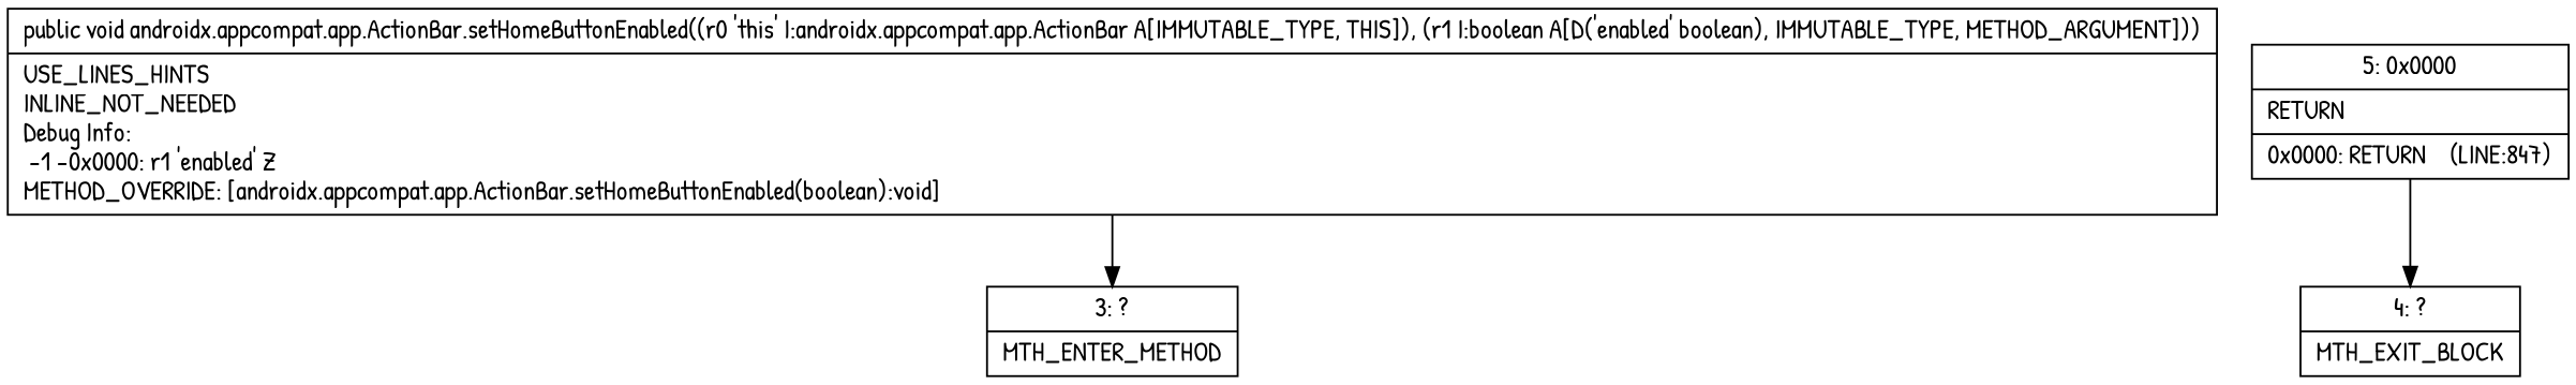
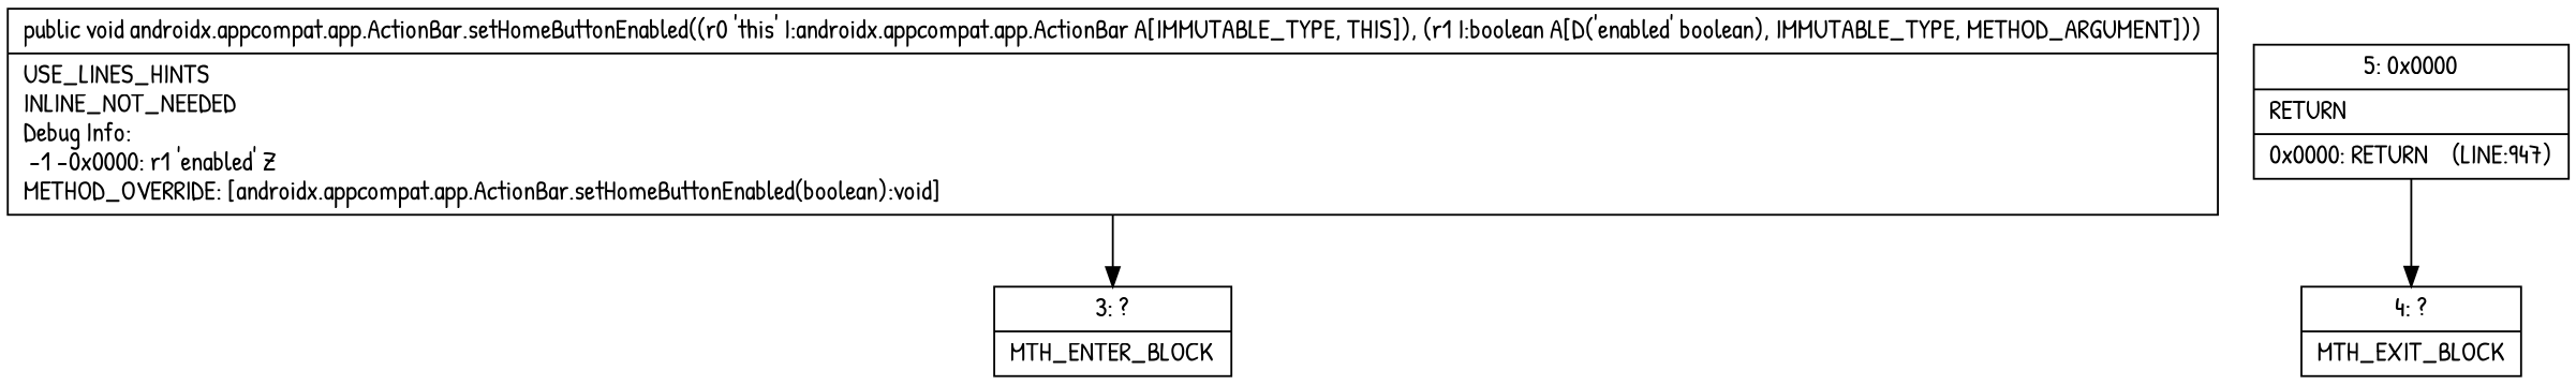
  digraph {
    fontname="Patrick Hand"
    node [fontname="Patrick Hand" shape=record]
    edge [fontname="Patrick Hand"]
-   n1 [label="{3\:\ ?|MTH_ENTER_METHOD\l}"]
-   n2 [label="{5\:\ 0x0000|RETURN\l|0x0000: RETURN    (LINE:847)\l}"]
+   n1 [label="{3\:\ ?|MTH_ENTER_BLOCK\l}"]
+   n2 [label="{5\:\ 0x0000|RETURN\l|0x0000: RETURN    (LINE:947)\l}"]
    n3 [label="{4\:\ ?|MTH_EXIT_BLOCK\l}"]
    n4 [label="{public void androidx.appcompat.app.ActionBar.setHomeButtonEnabled((r0 'this' I:androidx.appcompat.app.ActionBar A[IMMUTABLE_TYPE, THIS]), (r1 I:boolean A[D('enabled' boolean), IMMUTABLE_TYPE, METHOD_ARGUMENT]))  | USE_LINES_HINTS\lINLINE_NOT_NEEDED\lDebug Info:\l  \-1 \-0x0000: r1 'enabled' Z\lMETHOD_OVERRIDE: [androidx.appcompat.app.ActionBar.setHomeButtonEnabled(boolean):void]\l}"]
    n2 -> n3
    n4 -> n1
  }
